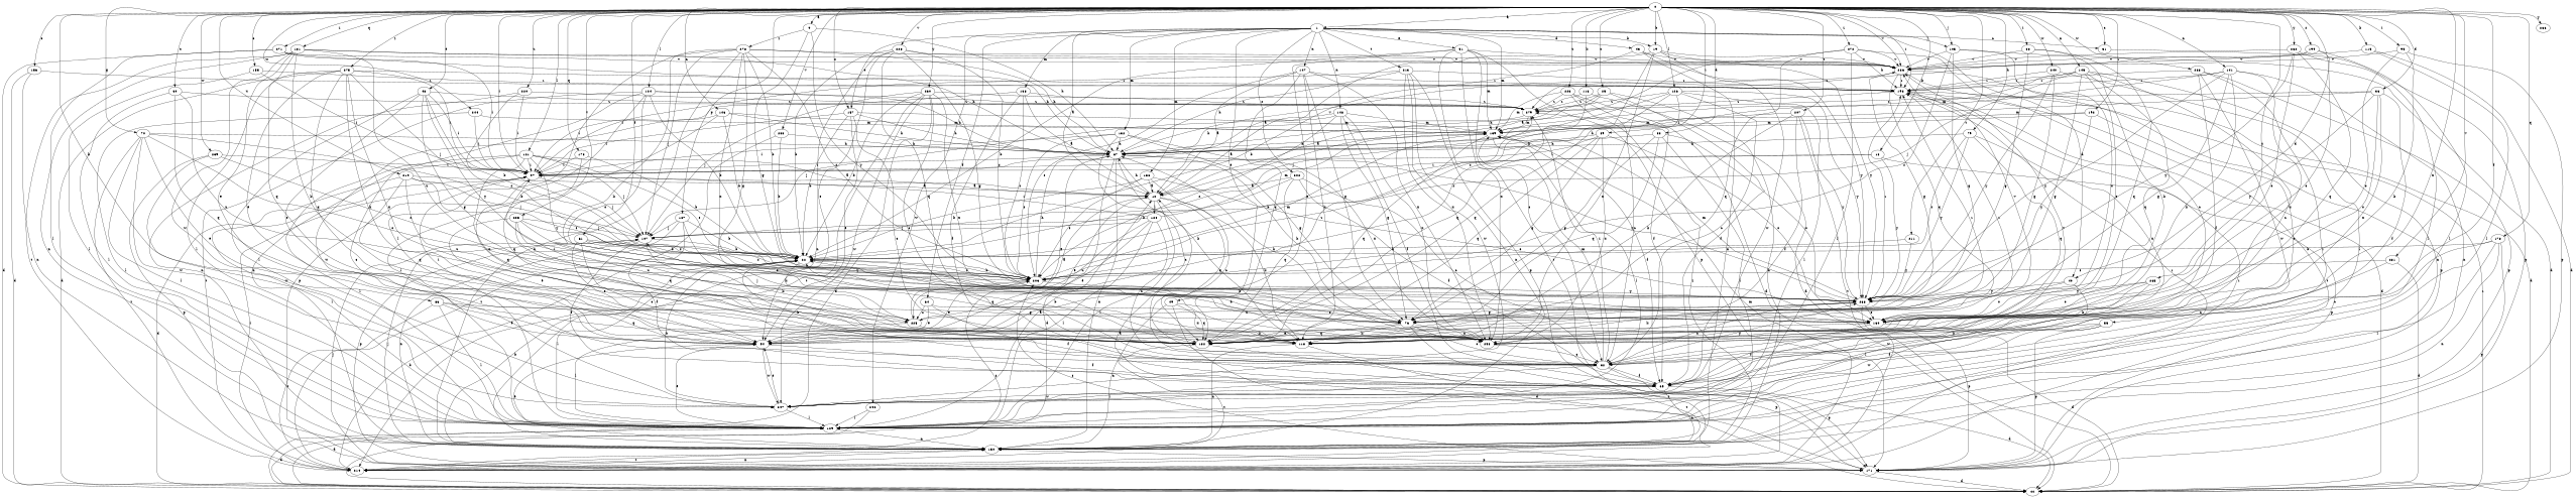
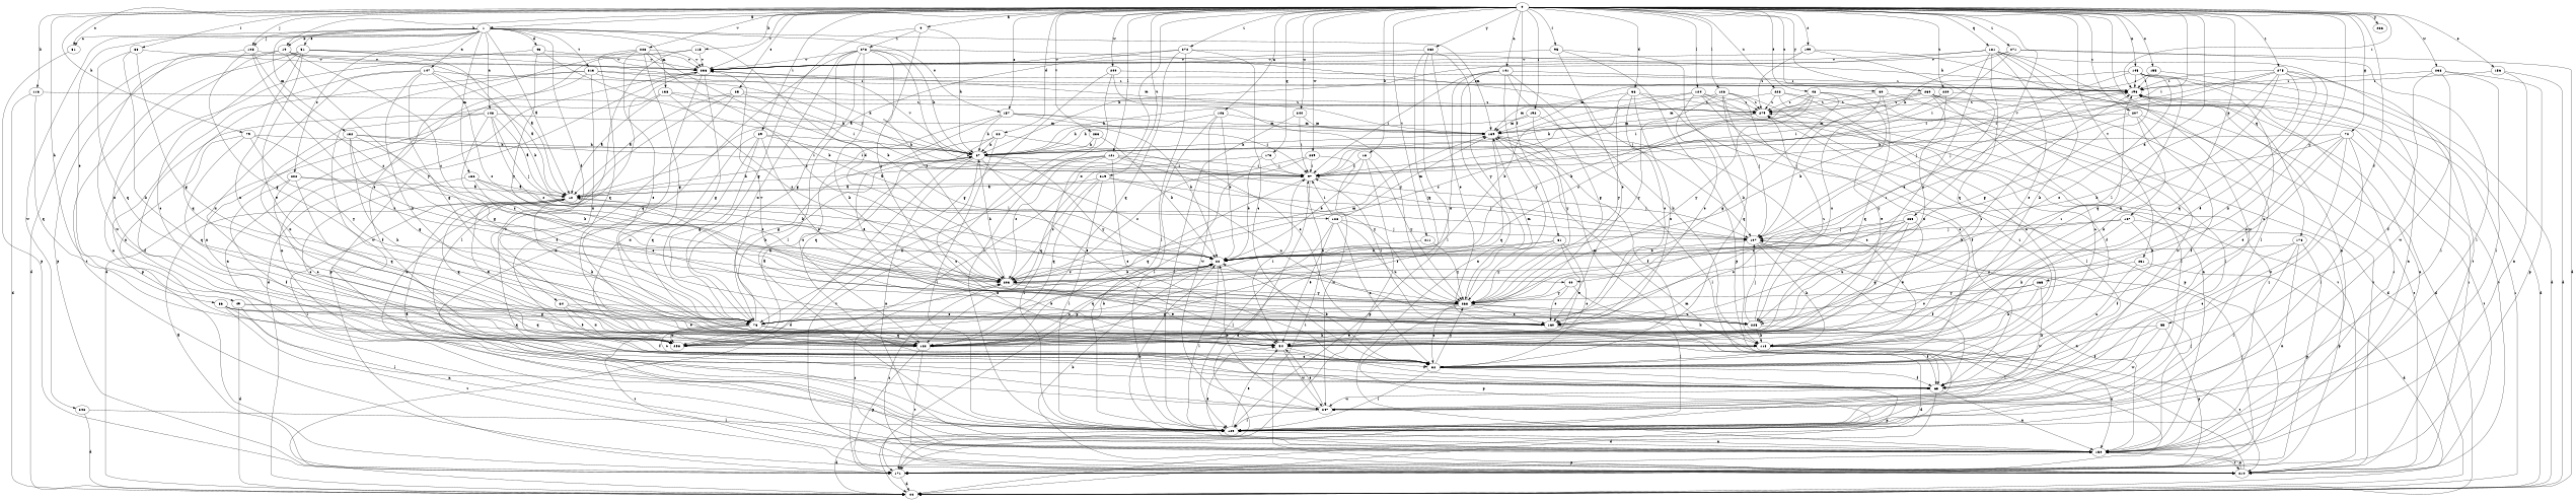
  strict digraph {
    0
    1
    9
    18
    19
    25
    30
    31
    33
    36
    40
    48
    55
    61
    70
    79
    86
    88
    89
    95
    97
    105
    115
    116
    121
    124
    126
    141
    145
    146
    155
    156
    157
    167
    173
    178
    181
    192
    193
    199
    207
    211
    219
    220
    223
    228
    231
    233
    235
    236
    238
    239
    240
    244
    258
    260
    262
    265
    266
    271
    272
    275
    10
    43
    49
    51
    64
    132
    136
    138
    139
    147
    148
    202
    213
    246
    76
    87
    268
    278
    22
    171
    203
    247
    65
    150
    279
    129
    182
    225
    160
    54
    118
    32
    214
    44
    107
    128
    0 -> 1 [label=a]
    0 -> 9 [label=a]
    0 -> 18 [label=b]
    0 -> 19 [label=b]
    0 -> 25 [label=c]
    0 -> 30 [label=c]
    0 -> 31 [label=c]
    0 -> 33 [label=d]
    0 -> 36 [label=d]
    0 -> 40 [label=d]
    0 -> 48 [label=e]
    0 -> 55 [label=f]
    0 -> 61 [label=f]
    0 -> 70 [label=g]
    0 -> 79 [label=h]
    0 -> 86 [label=h]
    0 -> 88 [label=i]
    0 -> 89 [label=i]
    0 -> 95 [label=i]
    0 -> 97 [label=i]
    0 -> 105 [label=j]
    0 -> 115 [label=k]
    0 -> 116 [label=k]
    0 -> 121 [label=l]
    0 -> 124 [label=l]
    0 -> 126 [label=l]
    0 -> 141 [label=n]
    0 -> 145 [label=n]
    0 -> 146 [label=n]
    0 -> 155 [label=o]
    0 -> 156 [label=o]
    0 -> 157 [label=o]
    0 -> 167 [label=p]
    0 -> 173 [label=q]
    0 -> 178 [label=q]
    0 -> 181 [label=q]
    0 -> 192 [label=r]
    0 -> 193 [label=r]
    0 -> 199 [label=s]
    0 -> 207 [label=t]
    0 -> 211 [label=t]
    0 -> 219 [label=u]
    0 -> 220 [label=u]
    0 -> 223 [label=u]
    0 -> 228 [label=v]
    0 -> 231 [label=v]
    0 -> 233 [label=v]
    0 -> 235 [label=v]
    0 -> 236 [label=v]
    0 -> 238 [label=w]
    0 -> 239 [label=w]
    0 -> 240 [label=w]
    0 -> 244 [label=w]
    0 -> 258 [label=x]
    0 -> 260 [label=y]
    0 -> 262 [label=y]
    0 -> 265 [label=y]
    0 -> 266 [label=y]
    0 -> 271 [label=z]
    0 -> 272 [label=z]
    0 -> 275 [label=z]
    1 -> 19 [label=b]
    1 -> 31 [label=c]
    1 -> 40 [label=d]
    1 -> 105 [label=j]
    1 -> 157 [label=o]
    1 -> 10 [label=a]
    1 -> 43 [label=d]
    1 -> 49 [label=e]
    1 -> 51 [label=e]
    1 -> 64 [label=f]
    1 -> 132 [label=m]
    1 -> 136 [label=m]
    1 -> 138 [label=m]
    1 -> 139 [label=m]
    1 -> 147 [label=n]
    1 -> 148 [label=n]
    1 -> 202 [label=s]
    1 -> 213 [label=t]
    1 -> 246 [label=w]
    9 -> 76 [label=g]
    9 -> 87 [label=h]
    9 -> 268 [label=y]
    9 -> 278 [label=z]
    18 -> 97 [label=i]
    18 -> 268 [label=y]
    18 -> 22 [label=b]
    18 -> 171 [label=p]
    19 -> 236 [label=v]
    19 -> 258 [label=x]
    19 -> 10 [label=a]
    19 -> 268 [label=y]
    19 -> 203 [label=s]
    19 -> 247 [label=w]
    25 -> 10 [label=a]
    25 -> 87 [label=h]
    25 -> 65 [label=f]
    25 -> 150 [label=n]
    25 -> 279 [label=z]
    30 -> 279 [label=z]
    30 -> 129 [label=l]
    30 -> 182 [label=q]
    30 -> 225 [label=u]
    31 -> 171 [label=p]
    33 -> 76 [label=g]
    33 -> 87 [label=h]
    33 -> 129 [label=l]
    33 -> 182 [label=q]
    33 -> 160 [label=o]
    36 -> 258 [label=x]
    36 -> 139 [label=m]
    36 -> 268 [label=y]
    36 -> 65 [label=f]
    36 -> 279 [label=z]
    36 -> 160 [label=o]
    40 -> 268 [label=y]
    40 -> 129 [label=l]
    40 -> 160 [label=o]
    48 -> 97 [label=i]
    48 -> 76 [label=g]
    48 -> 268 [label=y]
    48 -> 203 [label=s]
    48 -> 279 [label=z]
    48 -> 129 [label=l]
    48 -> 54 [label=e]
    55 -> 171 [label=p]
    55 -> 247 [label=w]
    55 -> 65 [label=f]
    55 -> 118 [label=k]
    61 -> 268 [label=y]
    61 -> 22 [label=b]
    61 -> 203 [label=s]
    61 -> 54 [label=e]
    61 -> 32 [label=c]
    70 -> 87 [label=h]
    70 -> 22 [label=b]
    70 -> 247 [label=w]
    70 -> 129 [label=l]
    70 -> 160 [label=o]
    70 -> 54 [label=e]
    70 -> 214 [label=t]
    79 -> 258 [label=x]
    79 -> 87 [label=h]
    79 -> 268 [label=y]
    79 -> 203 [label=s]
    79 -> 182 [label=q]
    86 -> 76 [label=g]
    86 -> 129 [label=l]
    86 -> 182 [label=q]
    86 -> 54 [label=e]
    86 -> 214 [label=t]
    88 -> 236 [label=v]
    88 -> 76 [label=g]
    88 -> 182 [label=q]
    88 -> 118 [label=k]
    89 -> 97 [label=i]
    89 -> 258 [label=x]
    89 -> 76 [label=g]
    89 -> 87 [label=h]
    89 -> 182 [label=q]
    89 -> 160 [label=o]
    95 -> 236 [label=v]
    95 -> 171 [label=p]
    95 -> 160 [label=o]
    95 -> 118 [label=k]
    97 -> 10 [label=a]
    97 -> 182 [label=q]
    97 -> 44 [label=d]
    97 -> 107 [label=j]
    105 -> 236 [label=v]
    105 -> 76 [label=g]
    105 -> 203 [label=s]
    105 -> 160 [label=o]
    105 -> 44 [label=d]
    115 -> 236 [label=v]
    115 -> 129 [label=l]
    115 -> 44 [label=d]
    116 -> 279 [label=z]
    116 -> 182 [label=q]
    116 -> 44 [label=d]
    121 -> 97 [label=i]
    121 -> 258 [label=x]
    121 -> 10 [label=a]
    121 -> 268 [label=y]
    121 -> 203 [label=s]
    121 -> 129 [label=l]
    121 -> 32 [label=c]
    121 -> 107 [label=j]
    124 -> 87 [label=h]
    124 -> 22 [label=b]
    124 -> 171 [label=p]
    124 -> 150 [label=n]
    124 -> 279 [label=z]
    124 -> 160 [label=o]
    124 -> 214 [label=t]
    126 -> 268 [label=y]
    126 -> 203 [label=s]
    126 -> 279 [label=z]
    126 -> 129 [label=l]
    126 -> 182 [label=q]
    126 -> 32 [label=c]
    126 -> 107 [label=j]
    141 -> 97 [label=i]
    141 -> 193 [label=r]
    141 -> 258 [label=x]
    141 -> 76 [label=g]
    141 -> 268 [label=y]
    141 -> 150 [label=n]
    141 -> 118 [label=k]
    145 -> 193 [label=r]
    145 -> 139 [label=m]
    145 -> 76 [label=g]
    145 -> 150 [label=n]
    145 -> 182 [label=q]
    145 -> 160 [label=o]
    145 -> 32 [label=c]
    145 -> 107 [label=j]
    146 -> 139 [label=m]
    146 -> 87 [label=h]
    146 -> 22 [label=b]
    146 -> 247 [label=w]
    146 -> 129 [label=l]
    155 -> 97 [label=i]
    155 -> 193 [label=r]
    155 -> 129 [label=l]
    156 -> 193 [label=r]
    156 -> 150 [label=n]
    156 -> 44 [label=d]
    157 -> 97 [label=i]
    157 -> 139 [label=m]
    157 -> 87 [label=h]
    157 -> 22 [label=b]
    157 -> 54 [label=e]
    157 -> 32 [label=c]
    167 -> 22 [label=b]
    167 -> 171 [label=p]
    167 -> 65 [label=f]
    167 -> 118 [label=k]
    167 -> 107 [label=j]
    173 -> 97 [label=i]
    173 -> 22 [label=b]
    173 -> 182 [label=q]
    178 -> 22 [label=b]
    178 -> 171 [label=p]
    178 -> 150 [label=n]
    178 -> 129 [label=l]
    178 -> 32 [label=c]
    181 -> 236 [label=v]
    181 -> 87 [label=h]
    181 -> 247 [label=w]
    181 -> 150 [label=n]
    181 -> 182 [label=q]
    181 -> 225 [label=u]
    181 -> 54 [label=e]
    181 -> 118 [label=k]
    181 -> 214 [label=t]
    192 -> 139 [label=m]
    192 -> 87 [label=h]
    192 -> 268 [label=y]
    192 -> 32 [label=c]
    193 -> 279 [label=z]
    193 -> 214 [label=t]
    193 -> 44 [label=d]
    199 -> 236 [label=v]
    199 -> 279 [label=z]
    199 -> 129 [label=l]
    199 -> 160 [label=o]
    207 -> 139 [label=m]
    207 -> 268 [label=y]
    207 -> 65 [label=f]
    207 -> 118 [label=k]
    207 -> 214 [label=t]
    211 -> 268 [label=y]
    211 -> 22 [label=b]
    219 -> 10 [label=a]
    219 -> 203 [label=s]
    219 -> 129 [label=l]
    219 -> 182 [label=q]
    219 -> 225 [label=u]
    219 -> 107 [label=j]
    220 -> 97 [label=i]
    220 -> 22 [label=b]
    220 -> 150 [label=n]
    220 -> 279 [label=z]
    223 -> 139 [label=m]
    223 -> 65 [label=f]
    223 -> 279 [label=z]
    223 -> 32 [label=c]
    223 -> 44 [label=d]
    228 -> 236 [label=v]
    228 -> 76 [label=g]
    228 -> 22 [label=b]
    228 -> 203 [label=s]
    228 -> 150 [label=n]
    228 -> 182 [label=q]
    228 -> 54 [label=e]
    231 -> 203 [label=s]
    231 -> 32 [label=c]
    231 -> 44 [label=d]
    233 -> 87 [label=h]
    233 -> 22 [label=b]
    233 -> 214 [label=t]
    235 -> 203 [label=s]
    235 -> 182 [label=q]
    235 -> 225 [label=u]
    235 -> 160 [label=o]
    235 -> 54 [label=e]
    235 -> 107 [label=j]
    236 -> 193 [label=r]
    236 -> 76 [label=g]
    236 -> 171 [label=p]
    236 -> 182 [label=q]
    236 -> 44 [label=d]
    238 -> 193 [label=r]
    238 -> 171 [label=p]
    238 -> 247 [label=w]
    238 -> 65 [label=f]
    238 -> 129 [label=l]
    239 -> 97 [label=i]
    239 -> 171 [label=p]
    239 -> 203 [label=s]
    239 -> 247 [label=w]
    240 -> 193 [label=r]
    240 -> 76 [label=g]
    240 -> 268 [label=y]
    240 -> 129 [label=l]
    244 -> 97 [label=i]
    244 -> 139 [label=m]
    244 -> 129 [label=l]
    258 -> 193 [label=r]
    258 -> 87 [label=h]
    258 -> 22 [label=b]
    258 -> 32 [label=c]
    260 -> 258 [label=x]
    260 -> 22 [label=b]
    260 -> 247 [label=w]
    260 -> 279 [label=z]
    260 -> 32 [label=c]
    260 -> 214 [label=t]
    260 -> 44 [label=d]
    260 -> 107 [label=j]
    262 -> 236 [label=v]
    262 -> 268 [label=y]
    262 -> 129 [label=l]
    262 -> 182 [label=q]
    262 -> 160 [label=o]
    265 -> 268 [label=y]
    265 -> 247 [label=w]
    265 -> 160 [label=o]
    265 -> 118 [label=k]
    271 -> 97 [label=i]
    271 -> 236 [label=v]
    271 -> 87 [label=h]
    271 -> 129 [label=l]
    271 -> 44 [label=d]
    272 -> 193 [label=h]
    272 -> 236 [label=v]
    272 -> 10 [label=a]
    272 -> 129 [label=l]
    272 -> 182 [label=q]
    272 -> 32 [label=c]
    275 -> 97 [label=i]
    275 -> 193 [label=r]
    275 -> 258 [label=x]
-   275 -> 129 [label=l]
+   275 -> 225 [label=l]
    275 -> 182 [label=q]
    275 -> 54 [label=e]
    275 -> 118 [label=k]
    275 -> 44 [label=d]
    275 -> 107 [label=j]
    10 -> 87 [label=h]
    10 -> 129 [label=l]
    10 -> 182 [label=q]
    10 -> 54 [label=e]
    10 -> 118 [label=k]
    10 -> 128 [label=l]
    43 -> 236 [label=v]
    43 -> 268 [label=y]
    43 -> 22 [label=b]
    43 -> 150 [label=n]
    49 -> 150 [label=n]
    49 -> 182 [label=q]
    49 -> 160 [label=o]
    49 -> 44 [label=d]
    51 -> 236 [label=v]
    51 -> 258 [label=x]
    51 -> 139 [label=m]
    51 -> 22 [label=b]
    51 -> 171 [label=p]
    51 -> 54 [label=e]
    51 -> 32 [label=c]
    51 -> 214 [label=t]
    64 -> 258 [label=x]
    64 -> 65 [label=f]
    64 -> 225 [label=u]
    64 -> 54 [label=e]
    132 -> 97 [label=i]
    132 -> 258 [label=x]
    132 -> 76 [label=g]
    132 -> 87 [label=h]
    132 -> 203 [label=s]
    132 -> 118 [label=k]
    136 -> 10 [label=a]
    136 -> 22 [label=b]
    136 -> 203 [label=s]
    136 -> 160 [label=o]
    136 -> 32 [label=c]
    138 -> 97 [label=i]
    138 -> 10 [label=a]
    138 -> 203 [label=s]
    138 -> 65 [label=f]
    138 -> 279 [label=z]
    139 -> 87 [label=h]
    139 -> 65 [label=f]
    139 -> 129 [label=l]
    139 -> 182 [label=q]
    147 -> 193 [label=r]
    147 -> 258 [label=x]
    147 -> 10 [label=a]
    147 -> 76 [label=g]
    147 -> 203 [label=s]
    147 -> 182 [label=q]
    147 -> 118 [label=k]
    148 -> 258 [label=x]
    148 -> 10 [label=a]
    148 -> 139 [label=m]
    148 -> 76 [label=g]
    148 -> 203 [label=s]
    148 -> 65 [label=f]
    148 -> 107 [label=j]
    202 -> 10 [label=a]
    202 -> 22 [label=b]
    202 -> 65 [label=f]
    202 -> 182 [label=q]
    202 -> 32 [label=c]
    213 -> 97 [label=i]
    213 -> 193 [label=r]
    213 -> 258 [label=x]
    213 -> 87 [label=h]
    213 -> 171 [label=p]
    213 -> 247 [label=w]
    213 -> 150 [label=n]
    246 -> 129 [label=l]
    246 -> 44 [label=d]
    76 -> 258 [label=x]
    76 -> 87 [label=h]
    76 -> 22 [label=b]
    76 -> 182 [label=q]
    76 -> 118 [label=k]
    76 -> 32 [label=c]
    76 -> 214 [label=t]
    87 -> 97 [label=i]
    87 -> 236 [label=v]
    87 -> 268 [label=y]
    87 -> 150 [label=n]
    87 -> 54 [label=e]
    87 -> 32 [label=c]
    87 -> 44 [label=d]
    268 -> 193 [label=r]
    268 -> 139 [label=m]
    268 -> 76 [label=g]
    268 -> 171 [label=p]
    268 -> 225 [label=u]
    268 -> 160 [label=o]
    268 -> 118 [label=k]
    268 -> 32 [label=c]
    278 -> 236 [label=v]
    278 -> 258 [label=x]
    278 -> 76 [label=g]
    278 -> 87 [label=h]
    278 -> 22 [label=b]
    278 -> 203 [label=s]
    278 -> 150 [label=n]
    278 -> 129 [label=l]
    278 -> 118 [label=k]
    278 -> 107 [label=j]
    22 -> 203 [label=s]
    22 -> 129 [label=l]
    22 -> 182 [label=q]
    171 -> 10 [label=a]
    171 -> 203 [label=s]
    171 -> 44 [label=d]
    171 -> 107 [label=j]
    203 -> 139 [label=m]
    203 -> 87 [label=h]
    203 -> 268 [label=y]
    203 -> 22 [label=b]
    203 -> 54 [label=e]
    247 -> 22 [label=b]
    247 -> 129 [label=l]
    247 -> 54 [label=e]
    65 -> 236 [label=v]
    65 -> 247 [label=w]
    65 -> 150 [label=n]
    65 -> 44 [label=d]
    150 -> 193 [label=r]
    150 -> 22 [label=b]
    150 -> 171 [label=p]
    150 -> 279 [label=z]
    150 -> 54 [label=e]
    150 -> 214 [label=t]
    150 -> 107 [label=j]
    279 -> 139 [label=m]
    279 -> 87 [label=h]
    129 -> 10 [label=a]
    129 -> 150 [label=n]
    129 -> 54 [label=e]
    129 -> 44 [label=d]
    182 -> 22 [label=b]
    182 -> 171 [label=p]
    182 -> 214 [label=t]
    225 -> 10 [label=a]
    225 -> 279 [label=z]
    225 -> 129 [label=l]
    225 -> 118 [label=k]
    225 -> 107 [label=j]
    160 -> 97 [label=i]
    160 -> 236 [label=v]
    160 -> 65 [label=f]
    160 -> 54 [label=e]
    160 -> 44 [label=d]
    54 -> 97 [label=i]
    54 -> 193 [label=r]
    54 -> 247 [label=w]
    54 -> 65 [label=f]
    118 -> 150 [label=n]
    118 -> 214 [label=t]
    32 -> 139 [label=m]
    32 -> 268 [label=y]
    32 -> 22 [label=b]
    32 -> 171 [label=p]
    32 -> 65 [label=f]
    32 -> 279 [label=z]
    32 -> 129 [label=l]
    214 -> 97 [label=i]
    214 -> 193 [label=r]
    214 -> 139 [label=m]
    214 -> 22 [label=b]
    214 -> 203 [label=s]
    214 -> 150 [label=n]
    44 -> 193 [label=r]
    107 -> 22 [label=b]
    107 -> 65 [label=f]
    107 -> 150 [label=n]
    107 -> 118 [label=k]
    128 -> 97 [label=i]
    128 -> 139 [label=m]
    128 -> 129 [label=l]
    128 -> 225 [label=u]
    128 -> 54 [label=e]
    128 -> 32 [label=c]
    128 -> 107 [label=j]
  }
